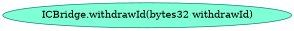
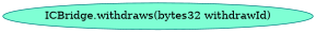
  digraph {
-   "ICBridge.withdraws(bytes32 withdrawId)" [height=0.5 width=4.8058 style=filled fillcolor=aquamarine color=teal label="ICBridge.withdrawId(bytes32 withdrawId)"]
+   "ICBridge.withdraws(bytes32 withdrawId)" [height=0.5 width=4.8058 style=filled fillcolor=aquamarine color=teal]
  }
